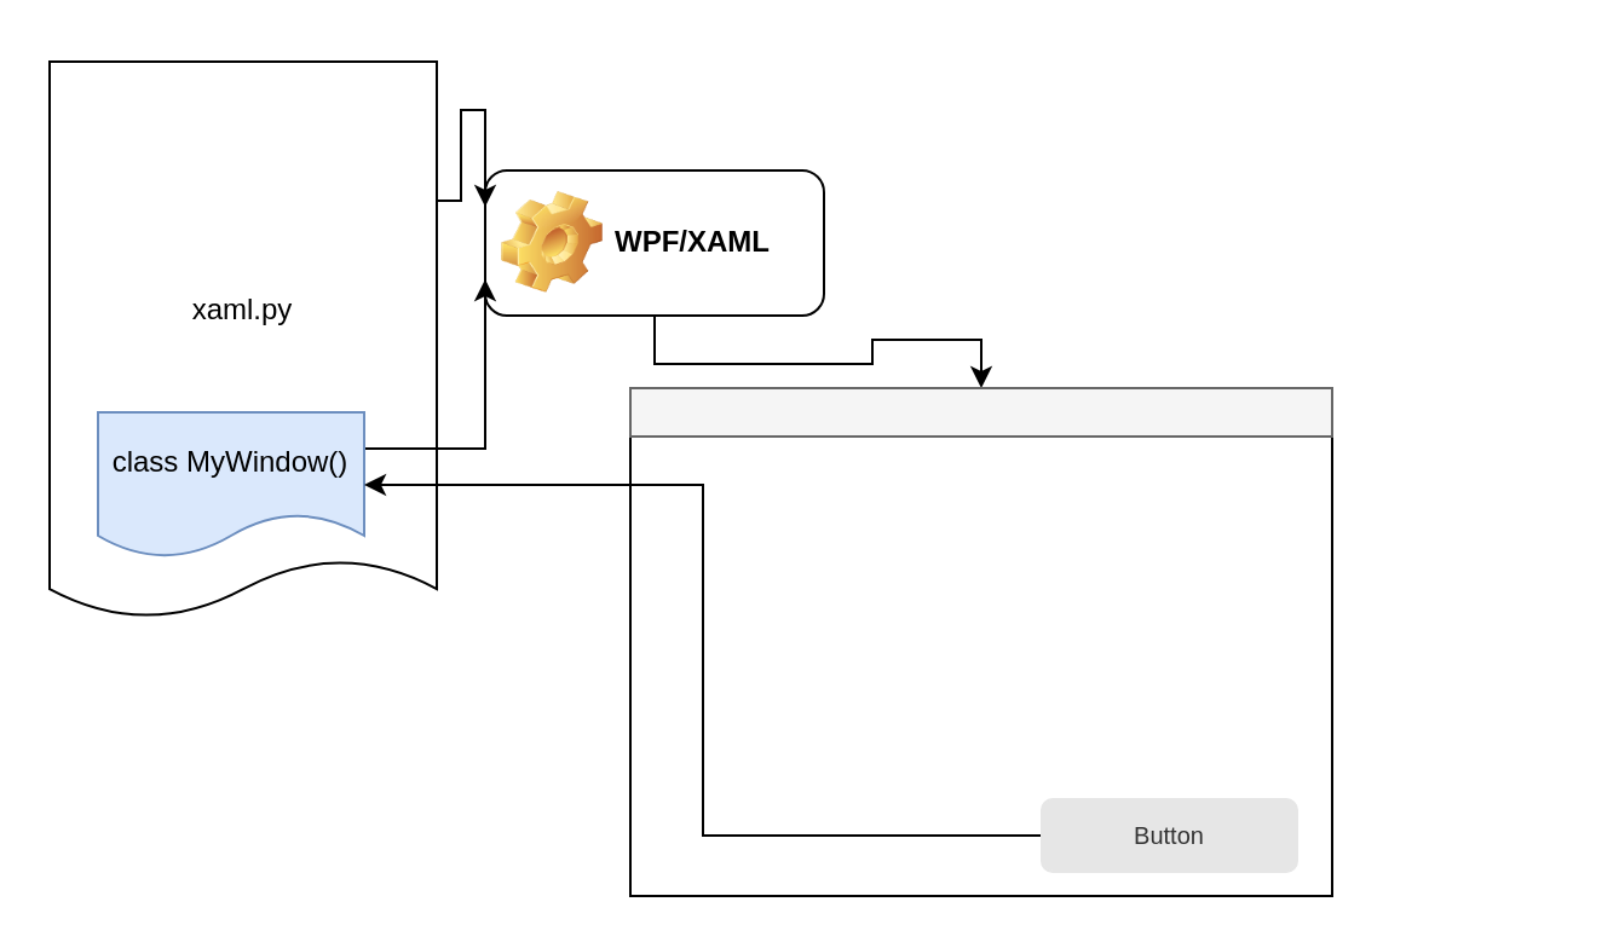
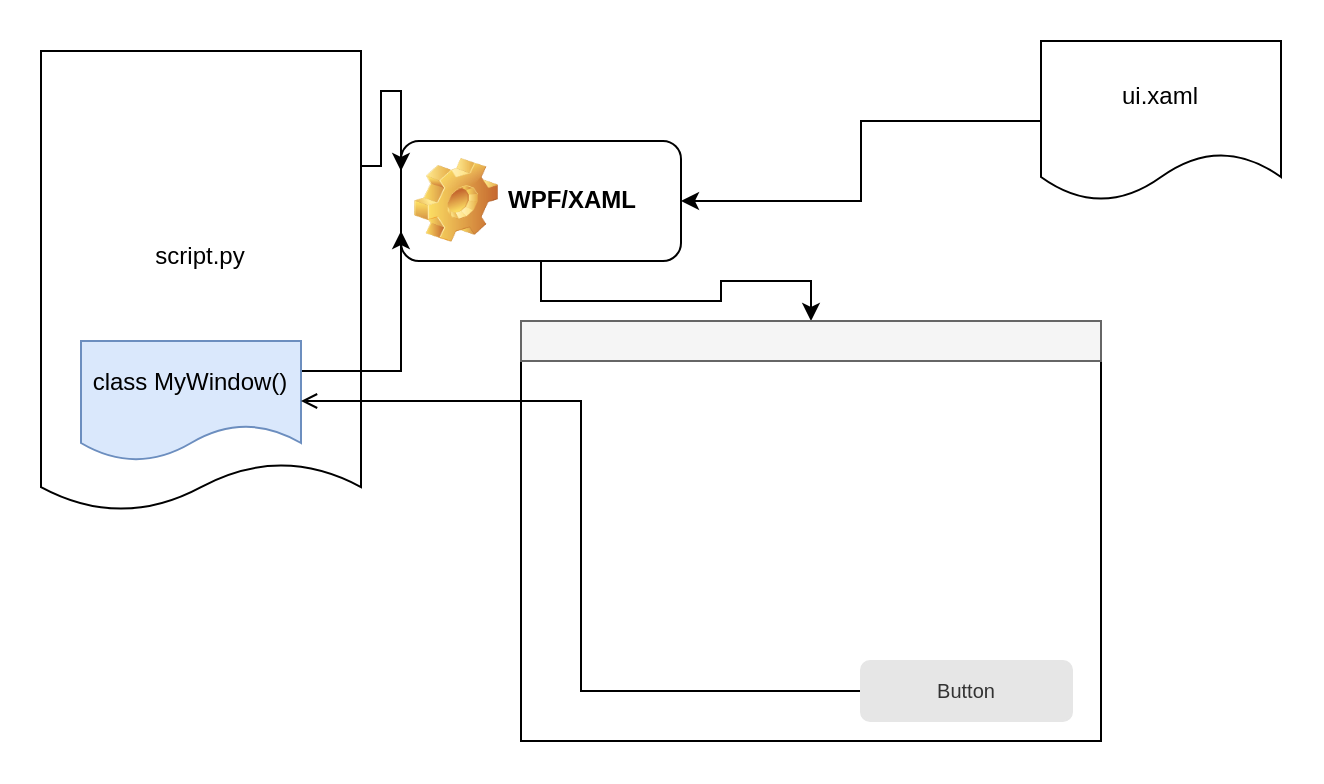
  <mxCell id="0" />
  <mxCell id="1" parent="0" />
- <mxCell id="2" value="xaml.py" style="shape=document;whiteSpace=wrap;html=1;boundedLbl=1;size=0.104;" vertex="1" parent="1"><mxGeometry x="20" y="25" width="160" height="230" as="geometry" /></mxCell>
+ <mxCell id="2" value="script.py" style="shape=document;whiteSpace=wrap;html=1;boundedLbl=1;size=0.104;" vertex="1" parent="1"><mxGeometry x="20" y="25" width="160" height="230" as="geometry" /></mxCell>
  <mxCell id="3" style="edgeStyle=orthogonalEdgeStyle;rounded=0;orthogonalLoop=1;jettySize=auto;html=1;exitX=0.5;exitY=1;exitDx=0;exitDy=0;entryX=0.5;entryY=0;entryDx=0;entryDy=0;" edge="1" parent="1" source="4" target="11"><mxGeometry relative="1" as="geometry" /></mxCell>
  <mxCell id="4" value="WPF/XAML" style="label;whiteSpace=wrap;html=1;image=img/clipart/Gear_128x128.png" vertex="1" parent="1"><mxGeometry x="200" y="70" width="140" height="60" as="geometry" /></mxCell>
+ <mxCell id="5" style="edgeStyle=orthogonalEdgeStyle;rounded=0;orthogonalLoop=1;jettySize=auto;html=1;" edge="1" parent="1" source="6" target="4"><mxGeometry relative="1" as="geometry" /></mxCell>
+ <mxCell id="6" value="ui.xaml" style="shape=document;whiteSpace=wrap;html=1;boundedLbl=1;" vertex="1" parent="1"><mxGeometry x="520" y="20" width="120" height="80" as="geometry" /></mxCell>
  <mxCell id="7" style="edgeStyle=orthogonalEdgeStyle;rounded=0;orthogonalLoop=1;jettySize=auto;html=1;exitX=1;exitY=0.25;exitDx=0;exitDy=0;entryX=0;entryY=0.25;entryDx=0;entryDy=0;" edge="1" parent="1" source="2" target="4"><mxGeometry relative="1" as="geometry"><Array as="points"><mxPoint x="190" y="82" /><mxPoint x="190" y="45" /></Array></mxGeometry></mxCell>
  <mxCell id="8" style="edgeStyle=orthogonalEdgeStyle;rounded=0;orthogonalLoop=1;jettySize=auto;html=1;exitX=1;exitY=0.25;exitDx=0;exitDy=0;entryX=0;entryY=0.75;entryDx=0;entryDy=0;" edge="1" parent="1" source="9" target="4"><mxGeometry relative="1" as="geometry"><Array as="points"><mxPoint x="200" y="175" /><mxPoint x="200" y="75" /></Array></mxGeometry></mxCell>
  <mxCell id="9" value="class MyWindow()" style="shape=document;whiteSpace=wrap;html=1;boundedLbl=1;fillColor=#dae8fc;strokeColor=#6c8ebf;" vertex="1" parent="1"><mxGeometry x="40" y="170" width="110" height="60" as="geometry" /></mxCell>
  <mxCell id="10" value="" style="rounded=0;whiteSpace=wrap;html=1;" vertex="1" parent="1"><mxGeometry x="260" y="160" width="290" height="210" as="geometry" /></mxCell>
  <mxCell id="11" value="" style="rounded=0;whiteSpace=wrap;html=1;fillColor=#f5f5f5;strokeColor=#666666;fontColor=#333333;" vertex="1" parent="1"><mxGeometry x="260" y="160" width="290" height="20" as="geometry" /></mxCell>
- <mxCell id="12" style="edgeStyle=orthogonalEdgeStyle;rounded=0;orthogonalLoop=1;jettySize=auto;html=1;entryX=1;entryY=0.5;entryDx=0;entryDy=0;" edge="1" parent="1" source="13" target="9"><mxGeometry relative="1" as="geometry" /></mxCell>
+ <mxCell id="12" style="edgeStyle=orthogonalEdgeStyle;rounded=0;orthogonalLoop=1;jettySize=auto;html=1;entryX=1;entryY=0.5;entryDx=0;entryDy=0;endArrow=open;" edge="1" parent="1" source="13" target="9"><mxGeometry relative="1" as="geometry" /></mxCell>
  <mxCell id="13" value="Button" style="rounded=1;html=1;shadow=0;dashed=0;whiteSpace=wrap;fontSize=10;fillColor=#E6E6E6;align=center;strokeColor=#E6E6E6;fontColor=#333333;" vertex="1" parent="1"><mxGeometry x="430" y="330" width="105.5" height="30" as="geometry" /></mxCell>
